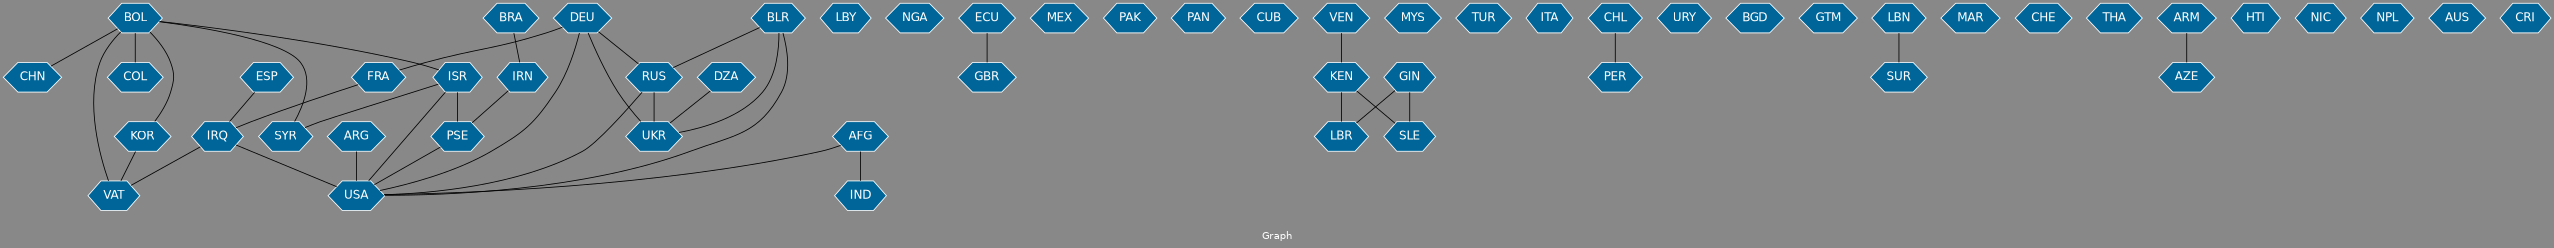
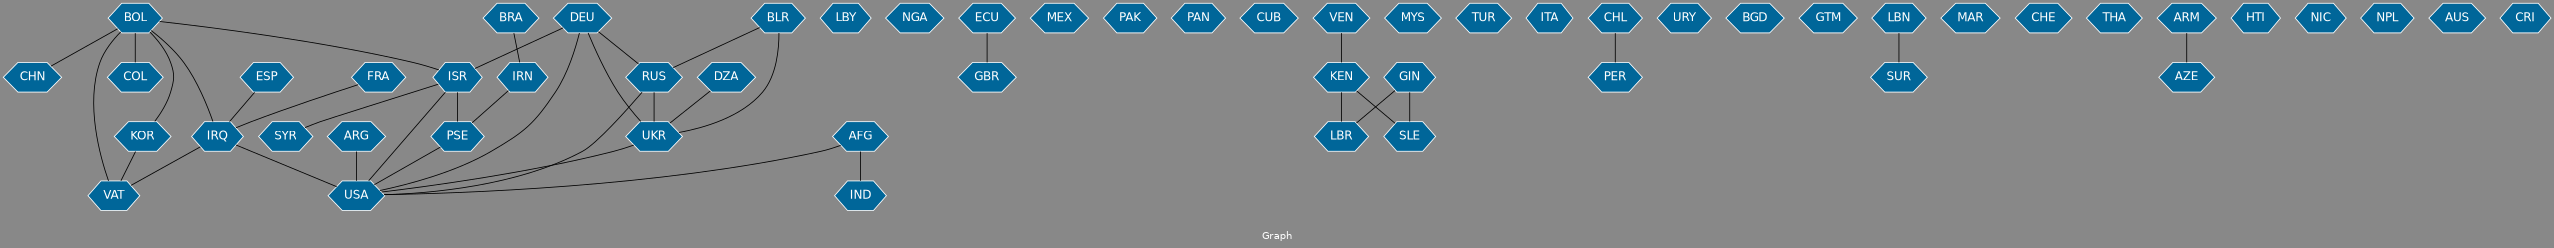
  graph {
    bgcolor="#888888"
    fontcolor=white
    fontname="DejaVu Sans"
    fontsize=12
    label="Graph"
    node [color=white fillcolor="#006699" fontcolor=white fontname="DejaVu Sans" shape=hexagon style=filled]
    edge [arrowhead=open color=black fontcolor=white fontname="DejaVu Sans" fontsize=12 weight=1]
    n1 [label=IRQ]
    n2 [label=USA]
    n3 [label=VAT]
    n4 [label=ESP]
    n5 [label=ISR]
    n6 [label=PSE]
    n7 [label=SYR]
    n8 [label=LBY]
    n9 [label=AFG]
    n10 [label=IND]
    n11 [label=UKR]
    n12 [label=BRA]
    n13 [label=IRN]
    n14 [label=RUS]
    n15 [label=NGA]
    n16 [label=BOL]
    n17 [label=CHN]
    n18 [label=COL]
    n19 [label=KOR]
    n20 [label=ECU]
    n21 [label=GBR]
    n22 [label=MEX]
    n23 [label=ARG]
    n24 [label=DZA]
    n25 [label=DEU]
    n26 [label=FRA]
    n27 [label=PAK]
    n28 [label=PAN]
    n29 [label=CUB]
    n30 [label=LBR]
    n31 [label=SLE]
    n32 [label=VEN]
    n33 [label=KEN]
    n34 [label=MYS]
    n35 [label=TUR]
    n36 [label=ITA]
    n37 [label=PER]
    n38 [label=URY]
    n39 [label=BGD]
    n40 [label=GTM]
    n41 [label=BLR]
    n42 [label=SUR]
    n43 [label=LBN]
    n44 [label=MAR]
    n45 [label=CHE]
    n46 [label=THA]
    n47 [label=ARM]
    n48 [label=AZE]
    n49 [label=GIN]
    n50 [label=HTI]
    n51 [label=CHL]
    n52 [label=NIC]
    n53 [label=NPL]
    n54 [label=AUS]
    n55 [label=CRI]
    n1 -- n2 [weight=7]
    n1 -- n3
    n4 -- n1
    n5 -- n2
    n5 -- n6 [weight=21]
    n5 -- n7
    n6 -- n2 [weight=2]
    n9 -- n2 [weight=2]
    n9 -- n10
-   n41 -- n2
+   n11 -- n2
    n12 -- n13
    n13 -- n6
    n14 -- n2
    n14 -- n11 [weight=12]
-   n16 -- n7
+   n16 -- n1
    n16 -- n3 [weight=2]
    n16 -- n5
    n16 -- n17
    n16 -- n18 [weight=3]
    n16 -- n19
    n19 -- n3
    n20 -- n21
    n23 -- n2 [weight=3]
    n24 -- n11
    n25 -- n2
    n25 -- n11
    n25 -- n14
-   n25 -- n26
+   n25 -- n5
    n26 -- n1
    n32 -- n33
    n33 -- n30
    n33 -- n31
    n41 -- n11
    n41 -- n14
    n43 -- n42
    n47 -- n48
    n49 -- n30
    n49 -- n31
    n51 -- n37
  }
